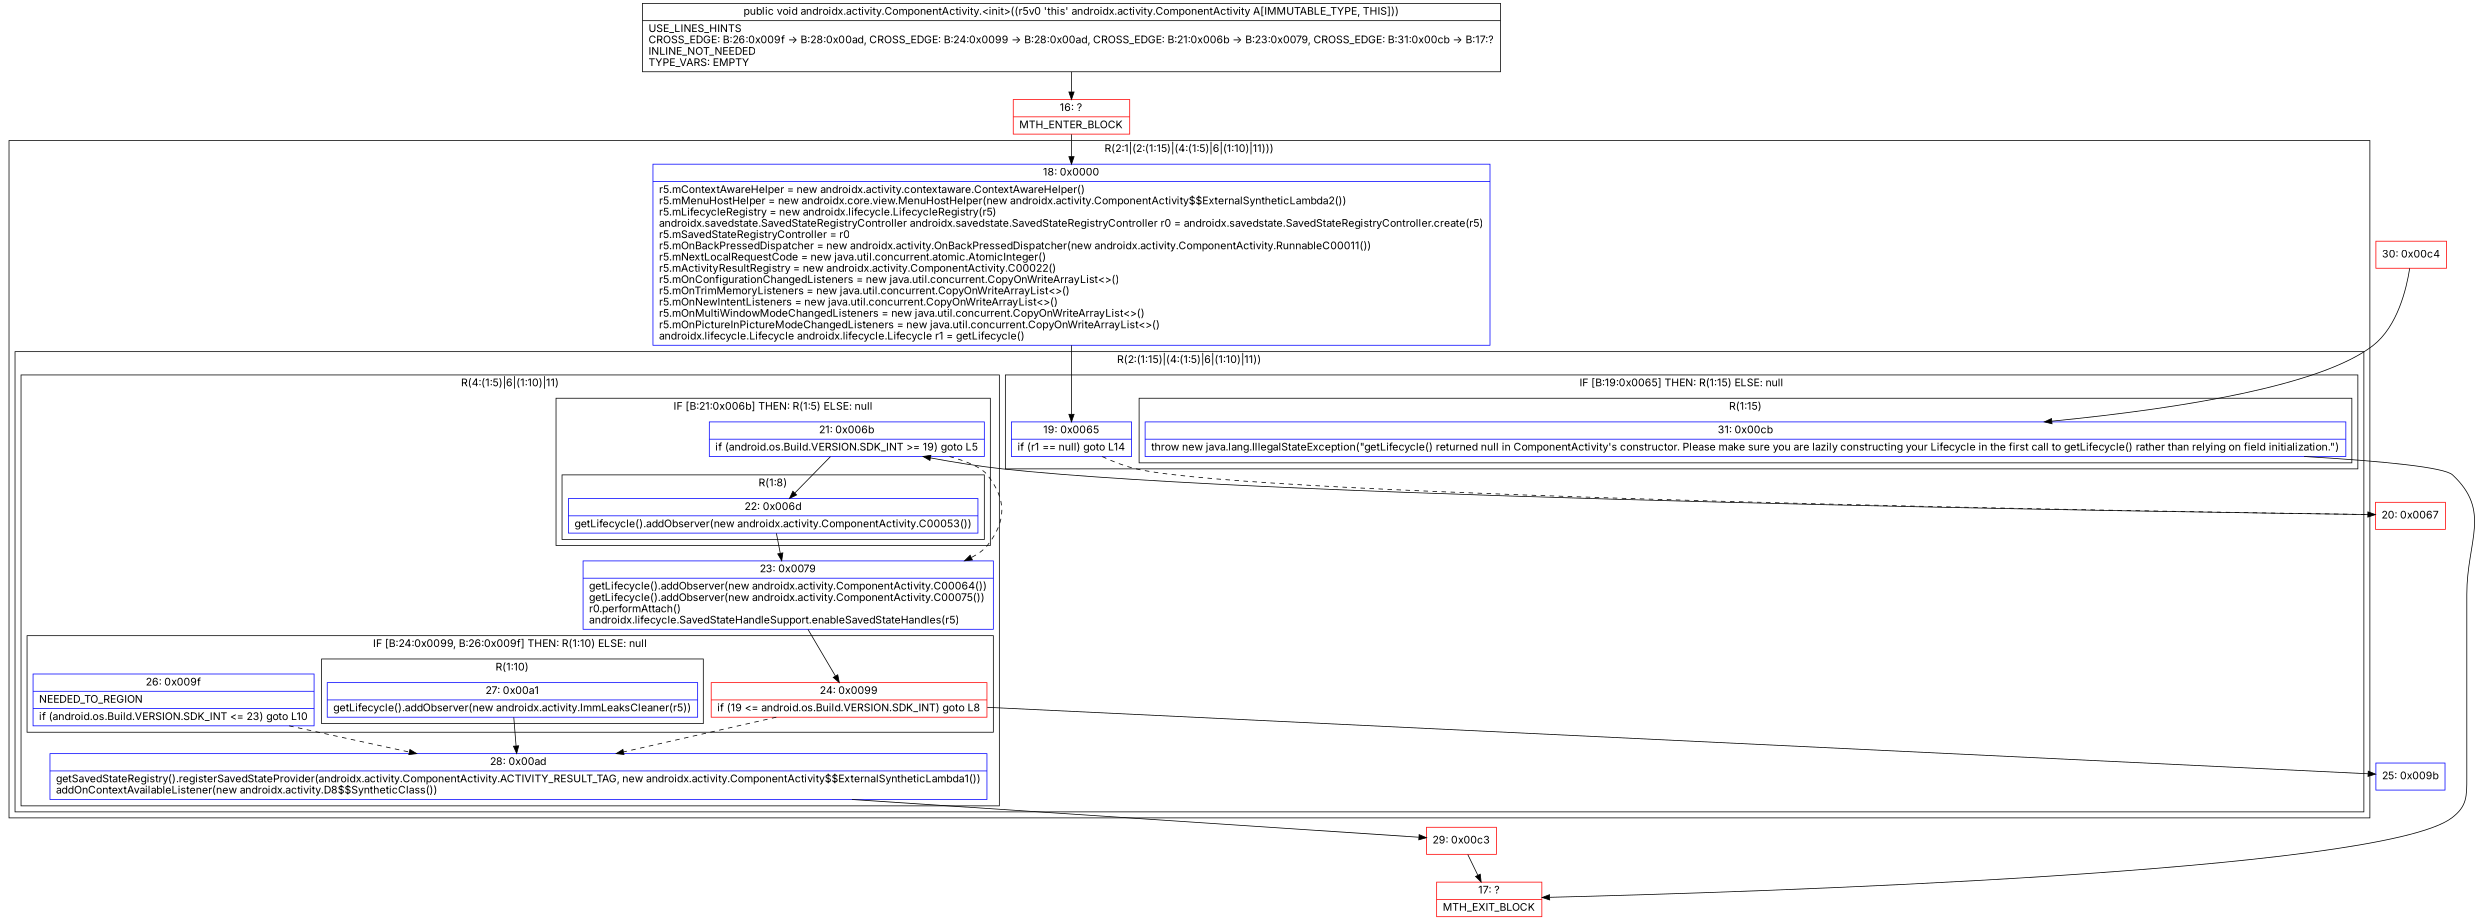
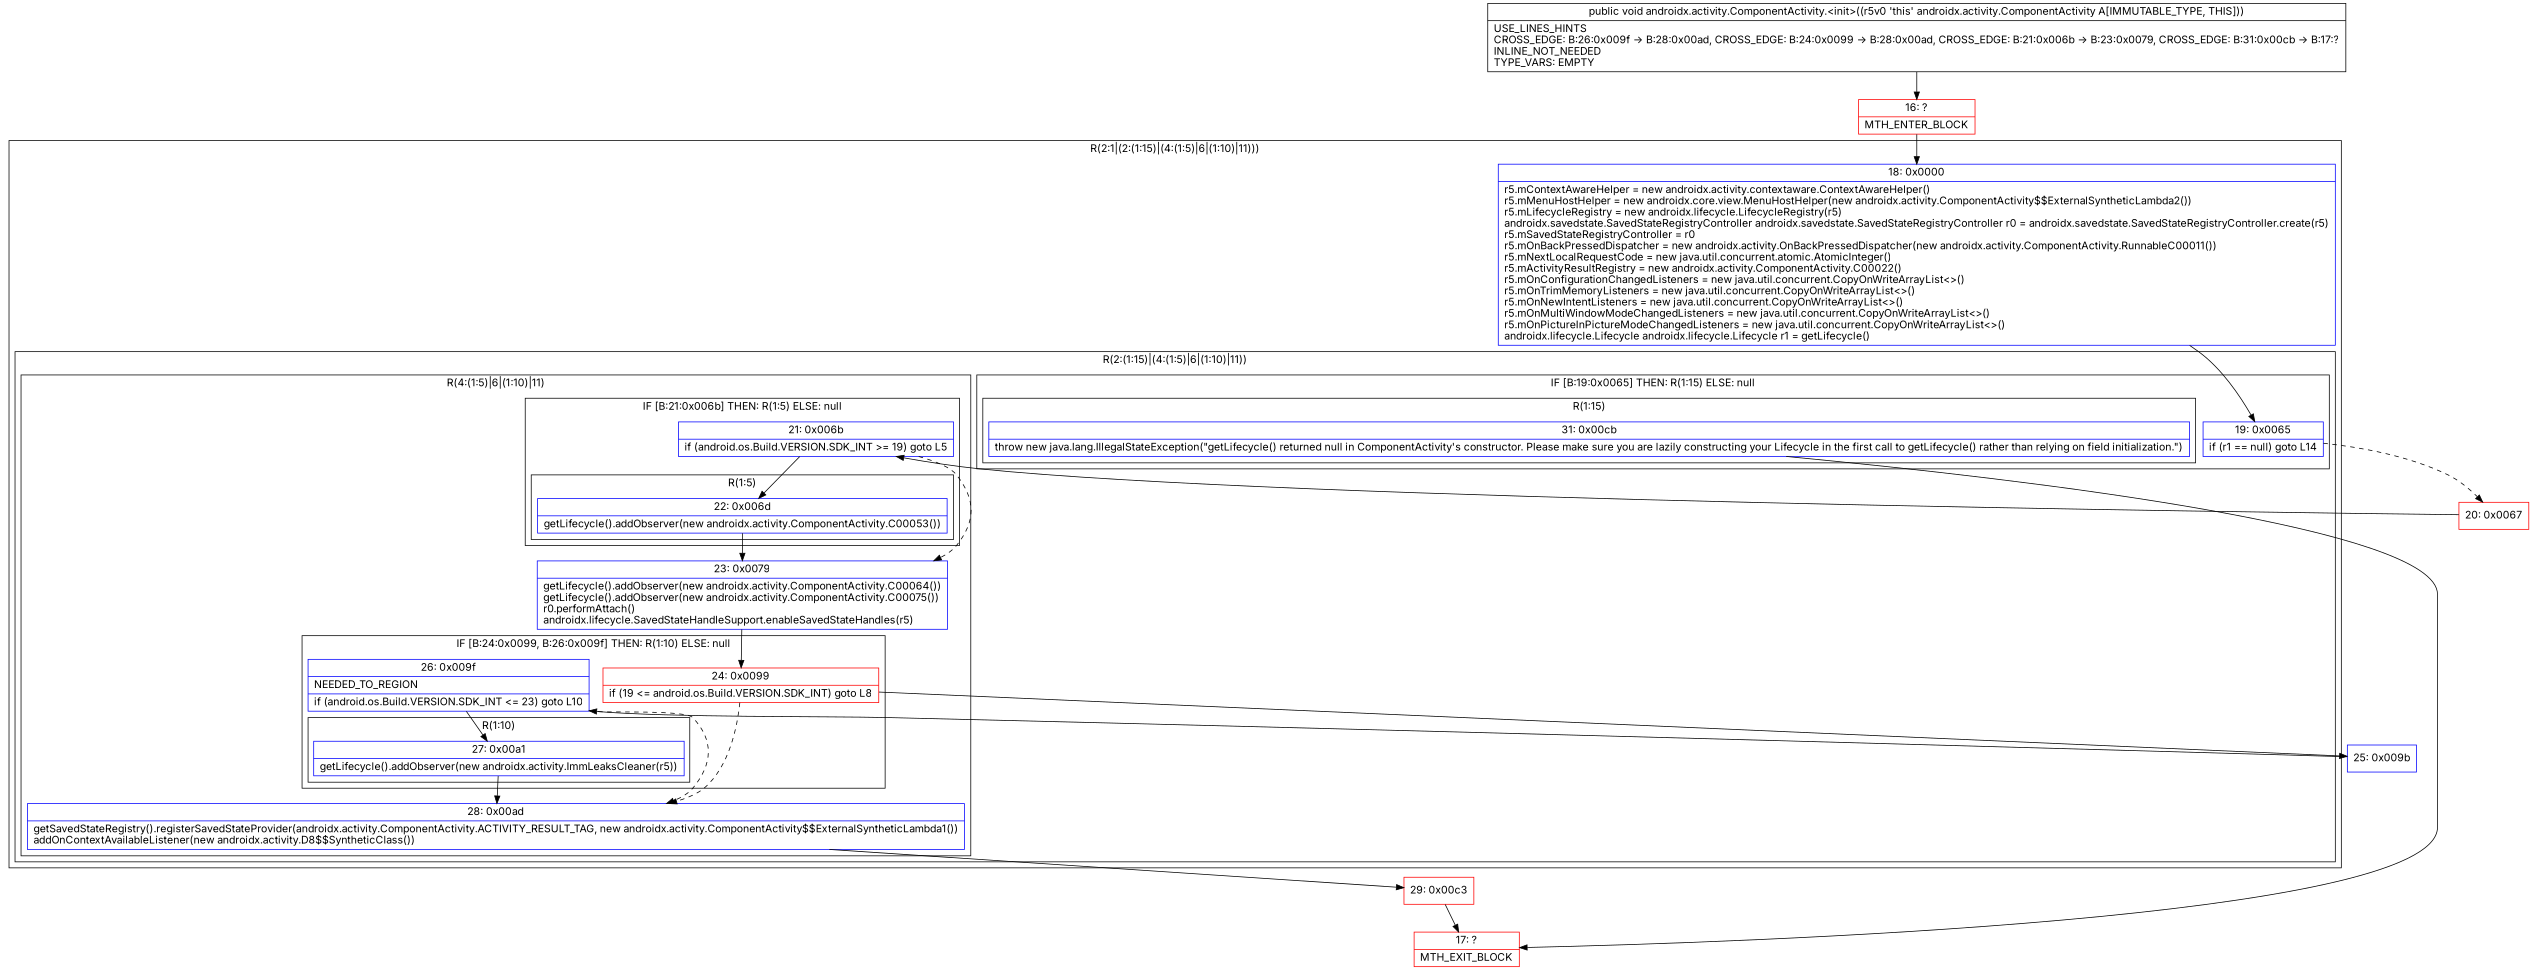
  digraph {
    fontname=Inter
    node [color=blue fontname=Inter shape=record]
    edge [fontname=Inter]
    n1 [label="{31\:\ 0x00cb|throw new java.lang.IllegalStateException(\"getLifecycle() returned null in ComponentActivity's constructor. Please make sure you are lazily constructing your Lifecycle in the first call to getLifecycle() rather than relying on field initialization.\")\l}"]
    n2 [label="{19\:\ 0x0065|if (r1 == null) goto L14\l}"]
    n3 [label="{22\:\ 0x006d|getLifecycle().addObserver(new androidx.activity.ComponentActivity.C00053())\l}"]
    n4 [label="{21\:\ 0x006b|if (android.os.Build.VERSION.SDK_INT \>= 19) goto L5\l}"]
    n5 [label="{27\:\ 0x00a1|getLifecycle().addObserver(new androidx.activity.ImmLeaksCleaner(r5))\l}"]
    n6 [color=red label="{24\:\ 0x0099|if (19 \<= android.os.Build.VERSION.SDK_INT) goto L8\l}"]
    n7 [label="{26\:\ 0x009f|NEEDED_TO_REGION\l|if (android.os.Build.VERSION.SDK_INT \<= 23) goto L10\l}"]
    n8 [label="{23\:\ 0x0079|getLifecycle().addObserver(new androidx.activity.ComponentActivity.C00064())\lgetLifecycle().addObserver(new androidx.activity.ComponentActivity.C00075())\lr0.performAttach()\landroidx.lifecycle.SavedStateHandleSupport.enableSavedStateHandles(r5)\l}"]
    n9 [label="{28\:\ 0x00ad|getSavedStateRegistry().registerSavedStateProvider(androidx.activity.ComponentActivity.ACTIVITY_RESULT_TAG, new androidx.activity.ComponentActivity$$ExternalSyntheticLambda1())\laddOnContextAvailableListener(new androidx.activity.D8$$SyntheticClass())\l}"]
    n10 [label="{18\:\ 0x0000|r5.mContextAwareHelper = new androidx.activity.contextaware.ContextAwareHelper()\lr5.mMenuHostHelper = new androidx.core.view.MenuHostHelper(new androidx.activity.ComponentActivity$$ExternalSyntheticLambda2())\lr5.mLifecycleRegistry = new androidx.lifecycle.LifecycleRegistry(r5)\landroidx.savedstate.SavedStateRegistryController androidx.savedstate.SavedStateRegistryController r0 = androidx.savedstate.SavedStateRegistryController.create(r5)\lr5.mSavedStateRegistryController = r0\lr5.mOnBackPressedDispatcher = new androidx.activity.OnBackPressedDispatcher(new androidx.activity.ComponentActivity.RunnableC00011())\lr5.mNextLocalRequestCode = new java.util.concurrent.atomic.AtomicInteger()\lr5.mActivityResultRegistry = new androidx.activity.ComponentActivity.C00022()\lr5.mOnConfigurationChangedListeners = new java.util.concurrent.CopyOnWriteArrayList\<\>()\lr5.mOnTrimMemoryListeners = new java.util.concurrent.CopyOnWriteArrayList\<\>()\lr5.mOnNewIntentListeners = new java.util.concurrent.CopyOnWriteArrayList\<\>()\lr5.mOnMultiWindowModeChangedListeners = new java.util.concurrent.CopyOnWriteArrayList\<\>()\lr5.mOnPictureInPictureModeChangedListeners = new java.util.concurrent.CopyOnWriteArrayList\<\>()\landroidx.lifecycle.Lifecycle androidx.lifecycle.Lifecycle r1 = getLifecycle()\l}"]
    n11 [color=red label="{17\:\ ?|MTH_EXIT_BLOCK\l}"]
    n12 [color=red label="{20\:\ 0x0067}"]
    n13 [label="{25\:\ 0x009b}"]
    n14 [color=red label="{29\:\ 0x00c3}"]
-   n15 [color=red label="{30\:\ 0x00c4}"]
    n16 [color=red label="{16\:\ ?|MTH_ENTER_BLOCK\l}"]
    n17 [label="{public void androidx.activity.ComponentActivity.\<init\>((r5v0 'this' androidx.activity.ComponentActivity A[IMMUTABLE_TYPE, THIS]))  | USE_LINES_HINTS\lCROSS_EDGE: B:26:0x009f \-\> B:28:0x00ad, CROSS_EDGE: B:24:0x0099 \-\> B:28:0x00ad, CROSS_EDGE: B:21:0x006b \-\> B:23:0x0079, CROSS_EDGE: B:31:0x00cb \-\> B:17:?\lINLINE_NOT_NEEDED\lTYPE_VARS: EMPTY\l}" color=""]
    subgraph cluster_1 {
      label="R(2:1|(2:(1:15)|(4:(1:5)|6|(1:10)|11)))"
      n10
      subgraph cluster_2 {
        label="R(2:(1:15)|(4:(1:5)|6|(1:10)|11))"
        subgraph cluster_3 {
          label="IF [B:19:0x0065] THEN: R(1:15) ELSE: null"
          n2
          subgraph cluster_4 {
            label="R(1:15)"
            n1
          }
        }
        subgraph cluster_5 {
          label="R(4:(1:5)|6|(1:10)|11)"
          n8
          n9
          subgraph cluster_6 {
            label="IF [B:21:0x006b] THEN: R(1:5) ELSE: null"
            n4
            subgraph cluster_7 {
-             label="R(1:8)"
+             label="R(1:5)"
              n3
            }
          }
          subgraph cluster_8 {
            label="IF [B:24:0x0099, B:26:0x009f] THEN: R(1:10) ELSE: null"
            n6
            n7
            subgraph cluster_9 {
              label="R(1:10)"
              n5
            }
          }
        }
      }
    }
    n1 -> n11
    n2 -> n12 [style=dashed]
    n3 -> n8
    n4 -> n3
    n4 -> n8 [style=dashed]
    n5 -> n9
    n6 -> n9 [style=dashed]
    n6 -> n13
+   n7 -> n5
    n7 -> n9 [style=dashed]
    n8 -> n6
    n9 -> n14
    n10 -> n2
    n12 -> n4
+   n13 -> n7
    n14 -> n11
-   n15 -> n1
    n16 -> n10
    n17 -> n16
  }
